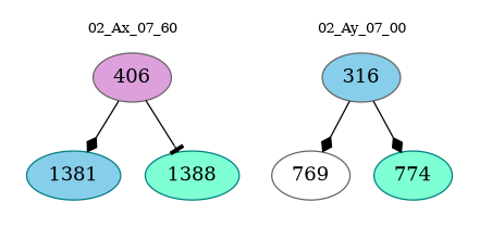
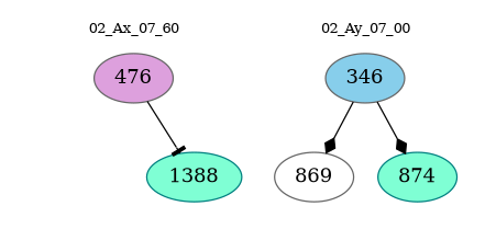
  digraph {
    node [color=gray40 fillcolor=skyblue style=filled]
    edge [arrowhead=diamond color=black]
-   n1 [fillcolor=plum label=406]
-   n2 [color=teal label=1381]
+   n1 [fillcolor=plum label=476]
    n3 [color=teal fillcolor=aquamarine label=1388]
-   n4 [label=316]
-   n5 [fillcolor=white label=769]
-   n6 [color=teal fillcolor=aquamarine label=774]
+   n4 [label=346]
+   n5 [fillcolor=white label=869]
+   n6 [color=teal fillcolor=aquamarine label=874]
    subgraph cluster_1 {
      color=white
      fontsize=10
      label="02_Ax_07_60"
      n1
-     n2
      n3
    }
    subgraph cluster_2 {
      color=white
      fontsize=10
      label="02_Ay_07_00"
      n4
      n5
      n6
    }
-   n1 -> n2
    n1 -> n3 [arrowhead=tee]
    n4 -> n5
    n4 -> n6
  }
